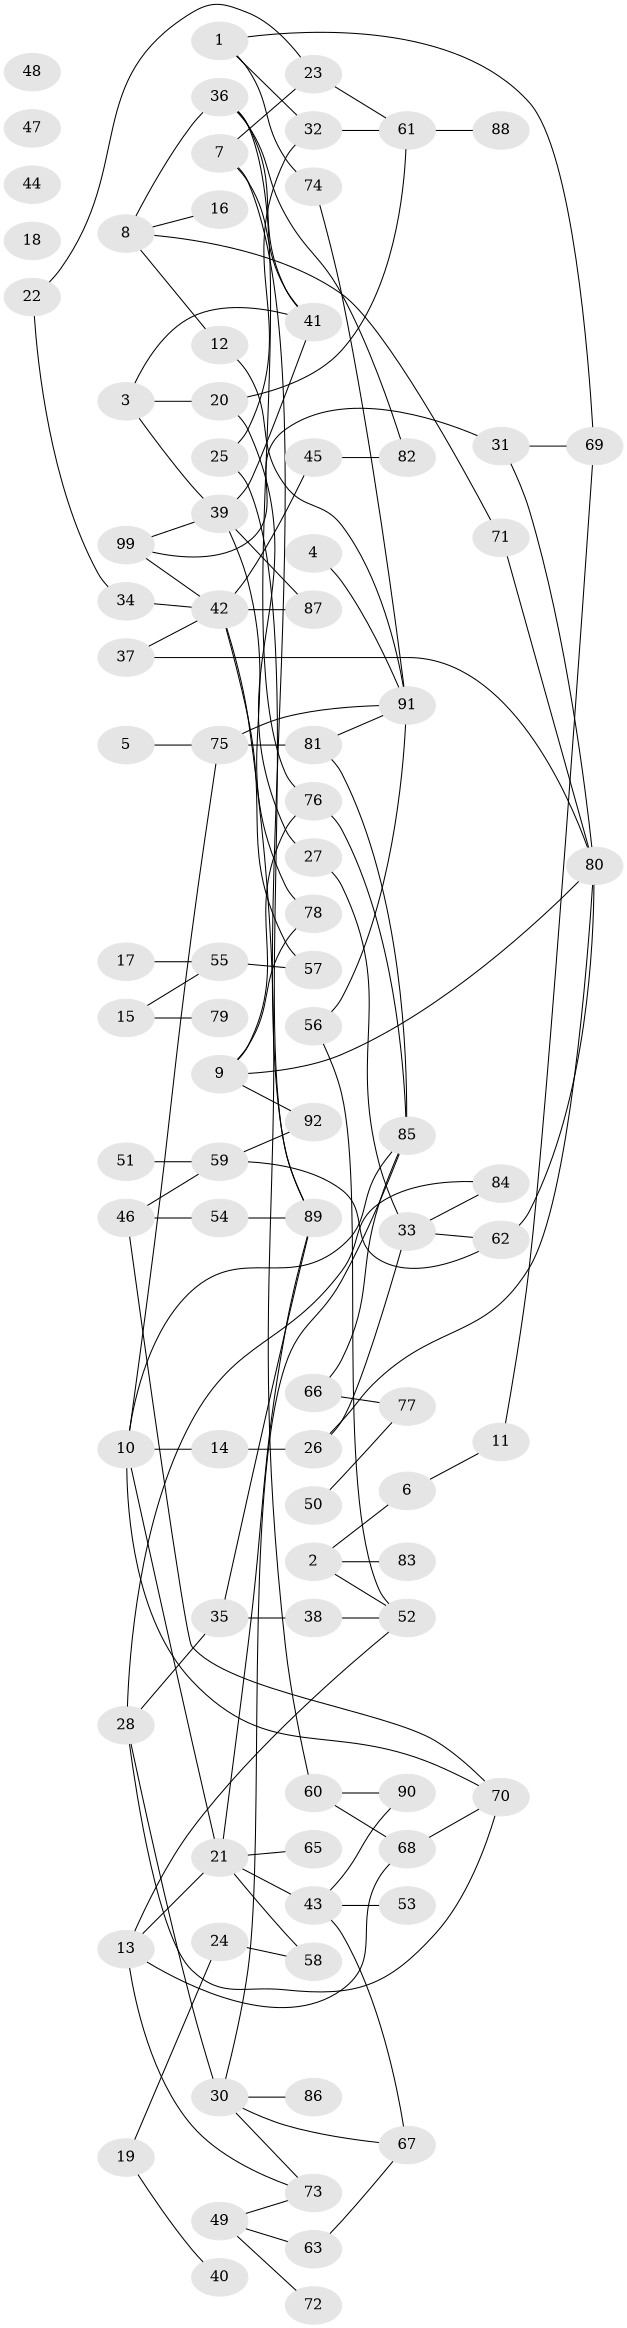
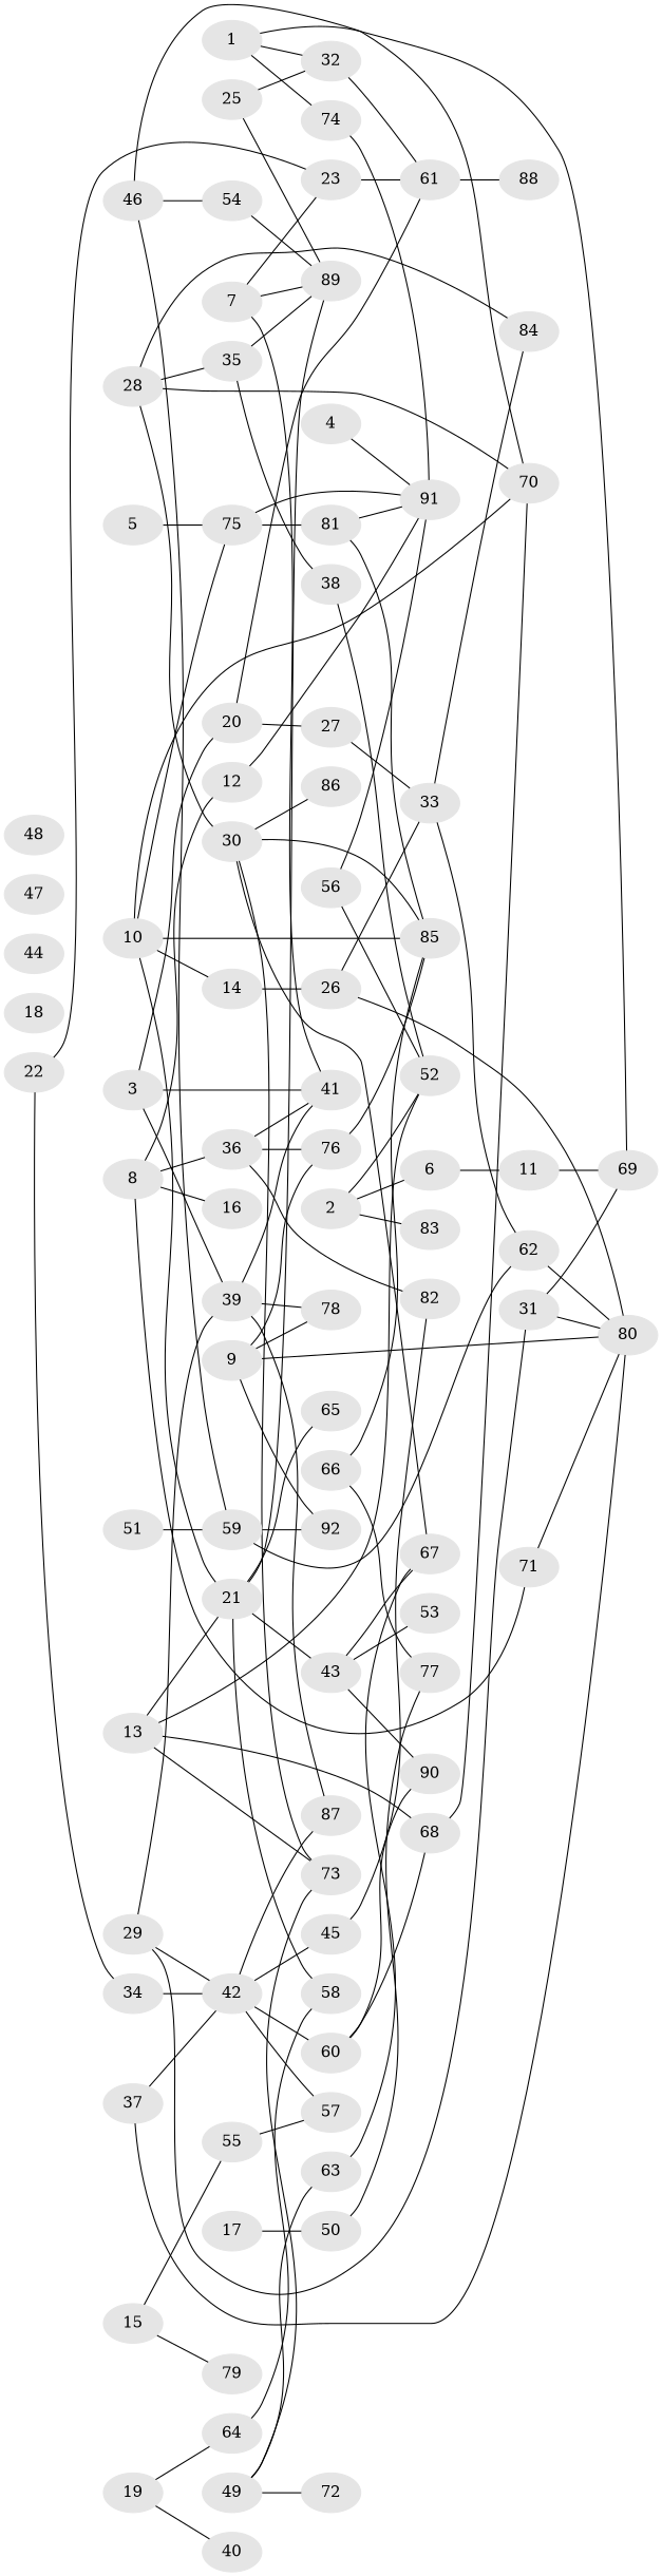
  graph {
    rankdir=LR
    node [color=gray90 style=filled]
    1
    32
    69
    74
    61
    91
    2
    6
    52
    83
    11
    3
    20
    39
    41
    27
    78
    87
    4
    5
    75
    81
    7
    23
    89
    8
    12
    16
    36
    71
    76
    82
    80
    9
    92
    85
    10
    14
    21
    70
    26
    43
    58
    65
    13
    68
    73
    33
    15
    55
    79
    57
    17
    50
    77
    18
    19
-   24
+   24 [label=64]
    40
    88
    67
    53
    90
    22
    34
    42
    25
    84
    62
    28
    30
    35
    86
    38
-   29 [label=99]
+   29
    31
    45
    60
    37
    44
    46
    54
    59
    47
    48
    49
    63
    72
    51
    56
    66
    1 -- 32
    1 -- 69
    1 -- 74
    32 -- 61
    74 -- 91
    61 -- 88
    2 -- 6
    2 -- 52
    2 -- 83
    6 -- 11
    11 -- 69
    3 -- 20
    3 -- 39
    3 -- 41
    20 -- 61
    20 -- 27
    39 -- 41
    39 -- 78
    39 -- 87
    27 -- 33
    4 -- 91
    5 -- 75
    75 -- 91
    75 -- 81
    81 -- 91
    81 -- 85
    7 -- 41
    7 -- 23
    7 -- 89
    23 -- 61
    8 -- 12
    8 -- 16
    8 -- 36
    8 -- 71
    12 -- 91
    36 -- 41
    36 -- 76
    36 -- 82
    71 -- 80
    76 -- 85
    9 -- 78
    9 -- 76
    9 -- 80
    9 -- 92
    10 -- 75
    10 -- 85
    10 -- 14
    10 -- 21
    10 -- 70
    14 -- 26
    21 -- 89
    21 -- 43
    21 -- 58
    21 -- 65
    26 -- 80
    26 -- 33
    43 -- 67
    43 -- 53
    43 -- 90
    13 -- 52
    13 -- 21
    13 -- 68
    13 -- 73
    68 -- 70
    33 -- 84
    33 -- 62
    15 -- 55
    15 -- 79
    55 -- 57
-   17 -- 55
+   17 -- 50
    50 -- 77
    19 -- 24
    19 -- 40
    24 -- 58
    22 -- 23
    22 -- 34
    34 -- 42
    42 -- 87
    42 -- 57
    42 -- 45
    42 -- 60
    25 -- 32
    25 -- 89
    62 -- 80
    28 -- 70
    28 -- 84
    28 -- 30
    28 -- 35
    30 -- 85
    30 -- 73
    30 -- 67
    30 -- 86
    35 -- 89
    35 -- 38
    38 -- 52
    29 -- 39
    29 -- 42
    29 -- 31
    31 -- 69
    31 -- 80
    45 -- 82
    60 -- 68
    60 -- 90
    37 -- 80
    37 -- 42
    46 -- 70
    46 -- 54
    46 -- 59
    54 -- 89
    59 -- 92
    59 -- 62
    49 -- 73
    49 -- 63
    49 -- 72
    63 -- 67
    51 -- 59
    56 -- 91
    56 -- 52
    66 -- 85
    66 -- 77
  }
